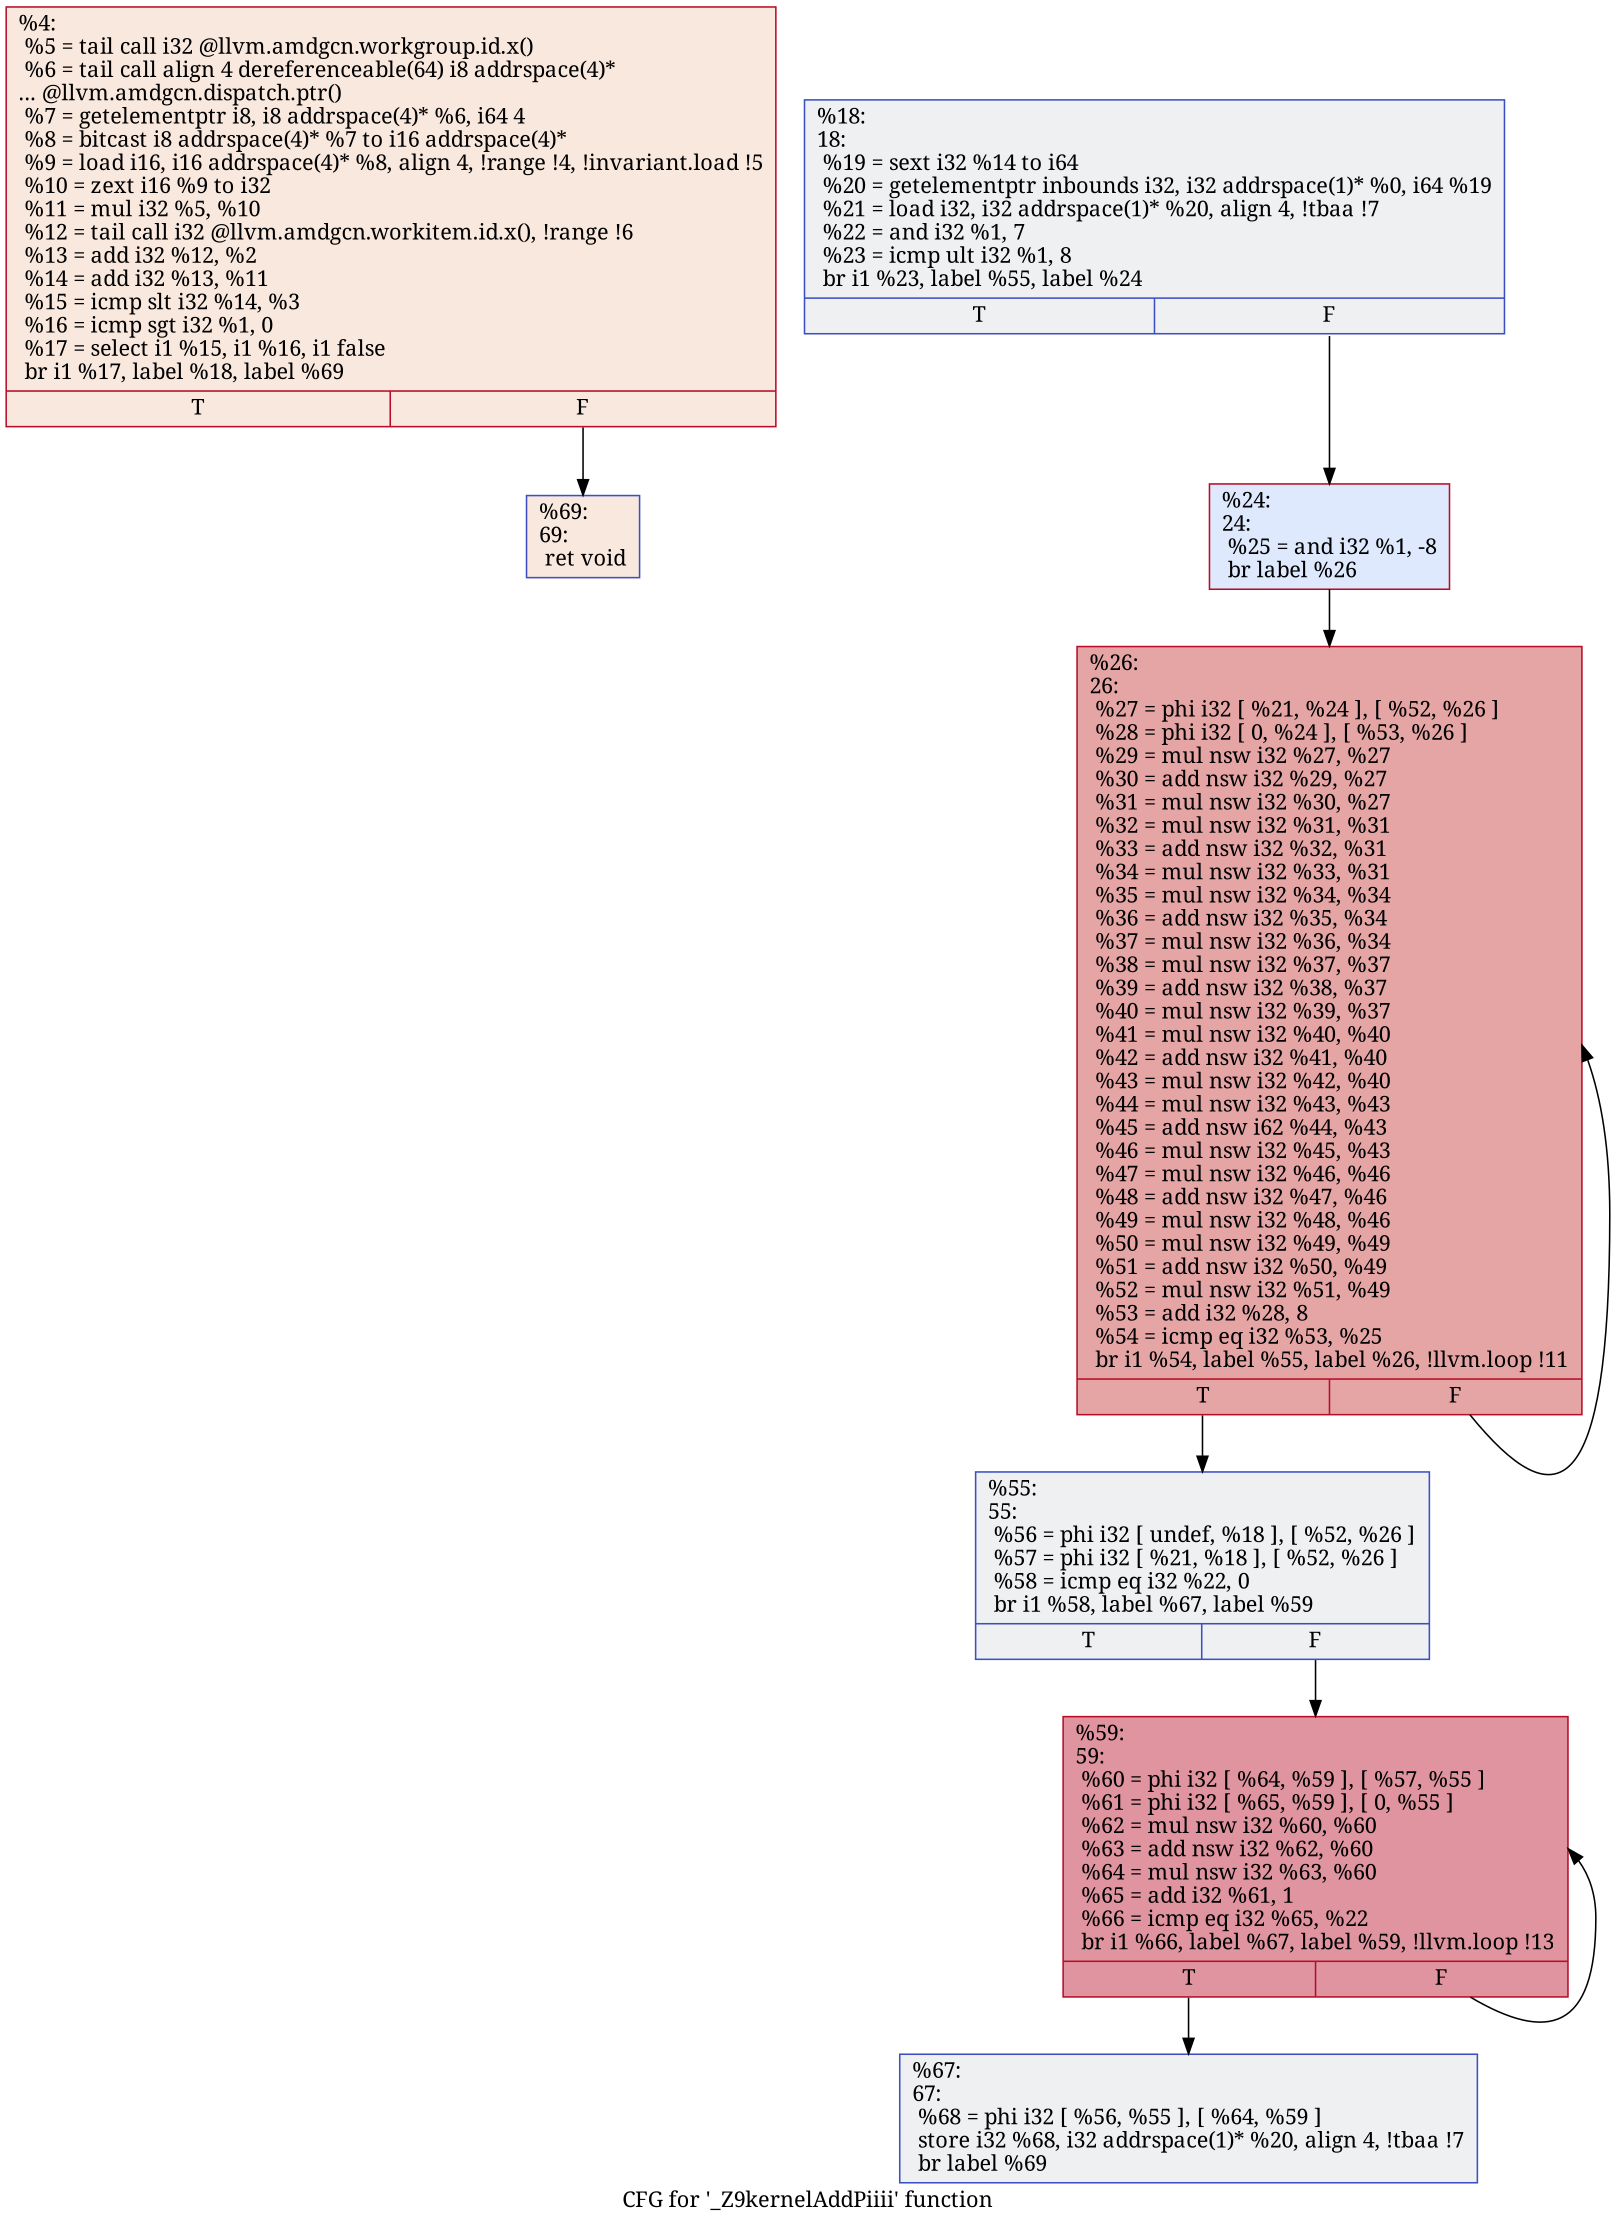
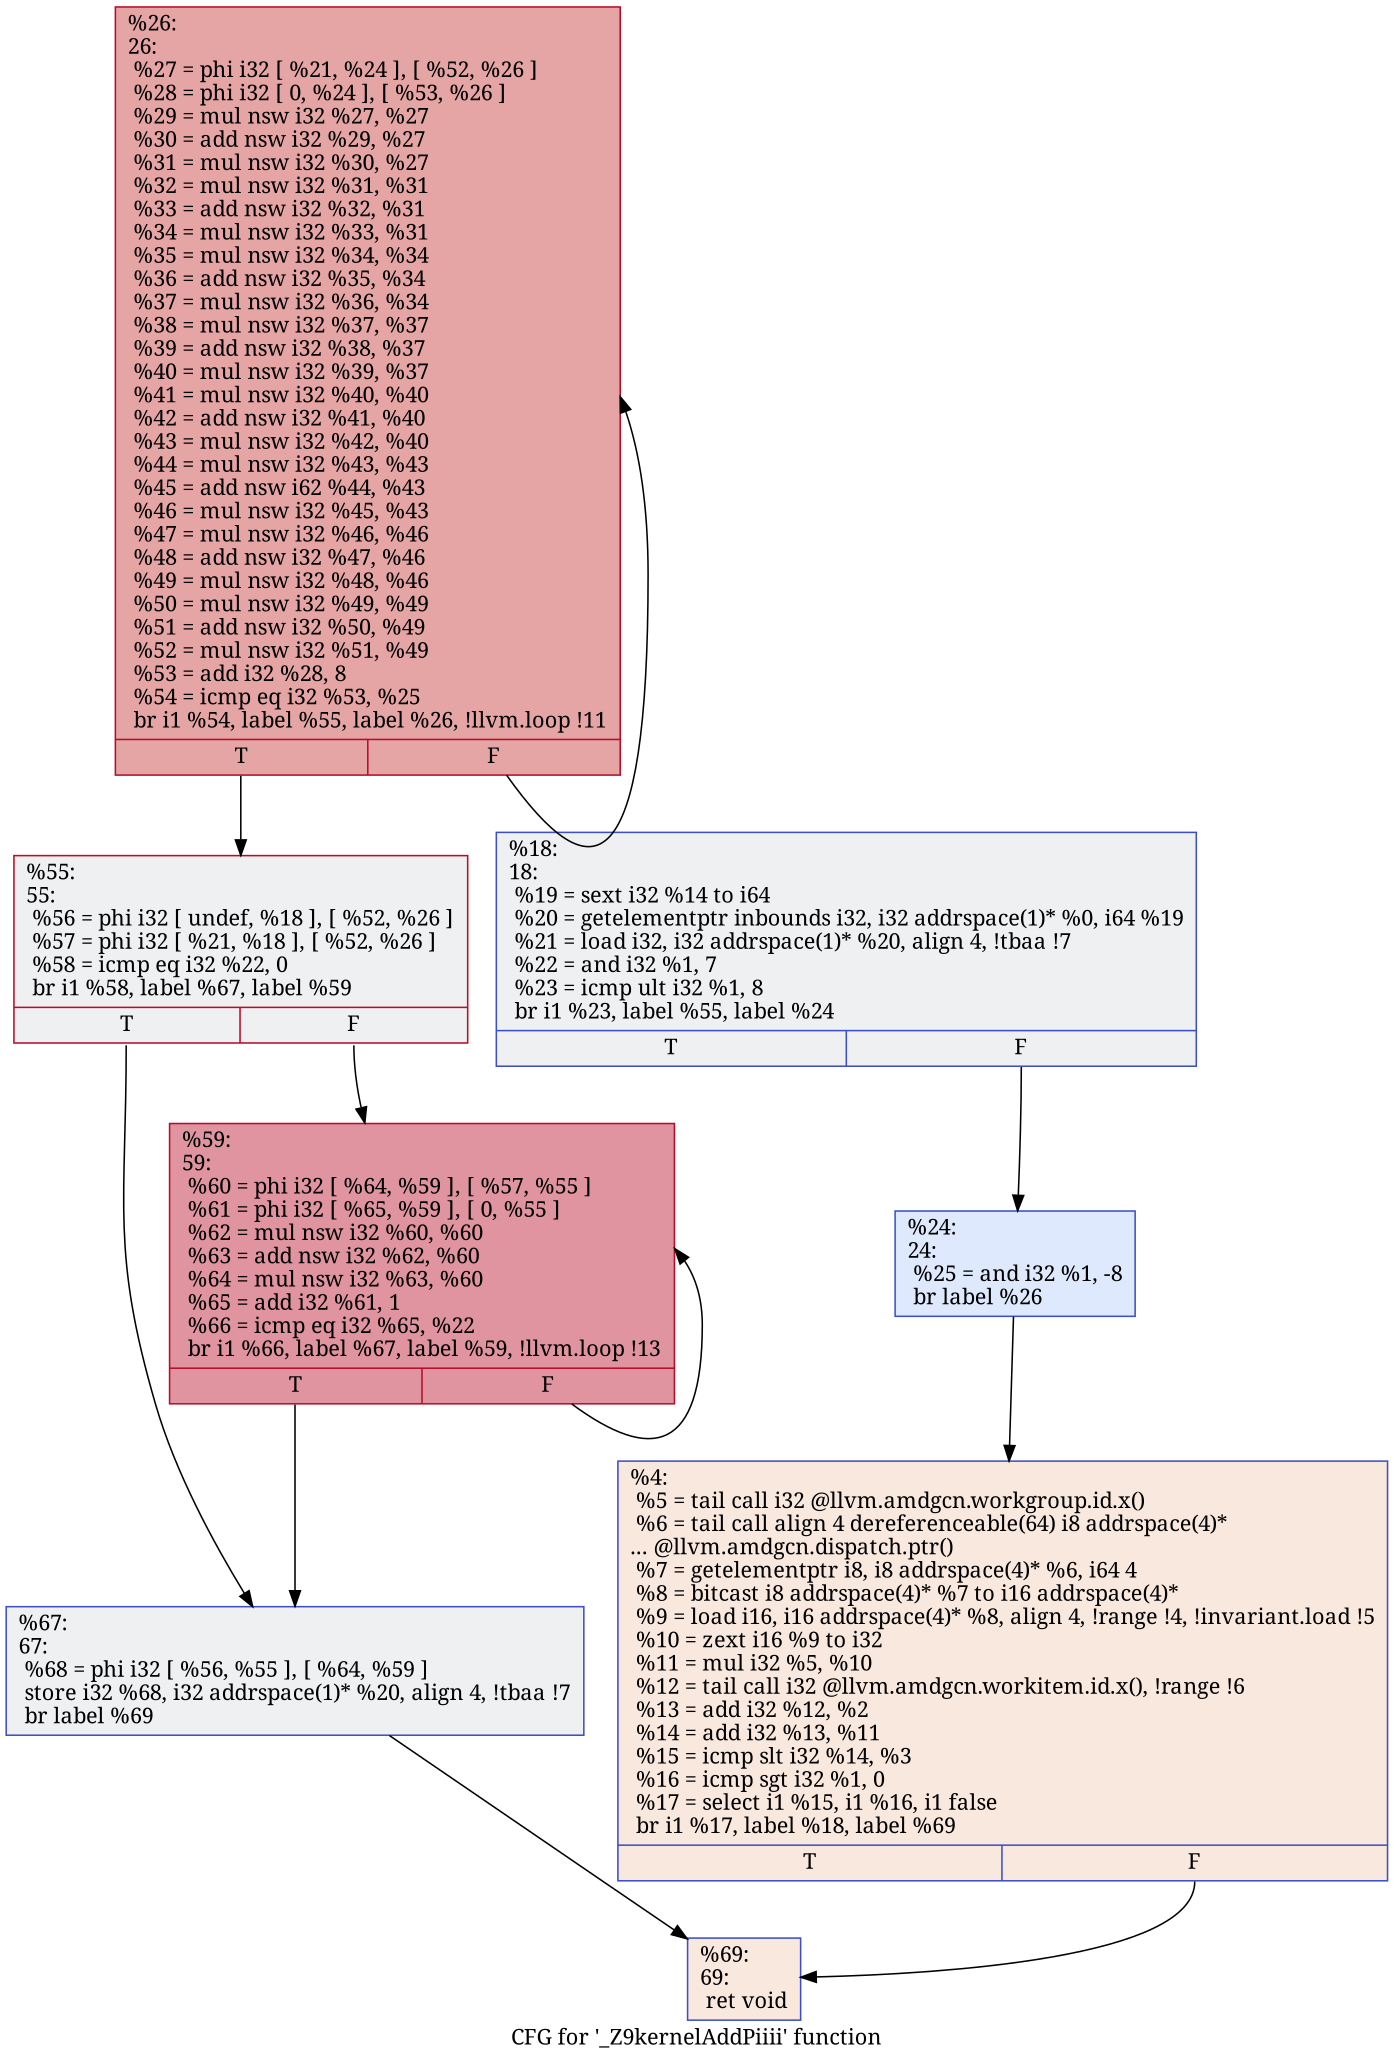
  digraph {
    fontname="Noto Serif"
    label="CFG for '_Z9kernelAddPiiii' function"
    node [color="#3d50c3ff" fillcolor="#d9dce170" fontname="Noto Serif" shape=record style=filled]
    edge [fontname="Noto Serif" tailport=s1]
-   n1 [color="#b70d28ff" fillcolor="#f2cab570" label="{%4:\l  %5 = tail call i32 @llvm.amdgcn.workgroup.id.x()\l  %6 = tail call align 4 dereferenceable(64) i8 addrspace(4)*\l... @llvm.amdgcn.dispatch.ptr()\l  %7 = getelementptr i8, i8 addrspace(4)* %6, i64 4\l  %8 = bitcast i8 addrspace(4)* %7 to i16 addrspace(4)*\l  %9 = load i16, i16 addrspace(4)* %8, align 4, !range !4, !invariant.load !5\l  %10 = zext i16 %9 to i32\l  %11 = mul i32 %5, %10\l  %12 = tail call i32 @llvm.amdgcn.workitem.id.x(), !range !6\l  %13 = add i32 %12, %2\l  %14 = add i32 %13, %11\l  %15 = icmp slt i32 %14, %3\l  %16 = icmp sgt i32 %1, 0\l  %17 = select i1 %15, i1 %16, i1 false\l  br i1 %17, label %18, label %69\l|{<s0>T|<s1>F}}"]
+   n1 [fillcolor="#f2cab570" label="{%4:\l  %5 = tail call i32 @llvm.amdgcn.workgroup.id.x()\l  %6 = tail call align 4 dereferenceable(64) i8 addrspace(4)*\l... @llvm.amdgcn.dispatch.ptr()\l  %7 = getelementptr i8, i8 addrspace(4)* %6, i64 4\l  %8 = bitcast i8 addrspace(4)* %7 to i16 addrspace(4)*\l  %9 = load i16, i16 addrspace(4)* %8, align 4, !range !4, !invariant.load !5\l  %10 = zext i16 %9 to i32\l  %11 = mul i32 %5, %10\l  %12 = tail call i32 @llvm.amdgcn.workitem.id.x(), !range !6\l  %13 = add i32 %12, %2\l  %14 = add i32 %13, %11\l  %15 = icmp slt i32 %14, %3\l  %16 = icmp sgt i32 %1, 0\l  %17 = select i1 %15, i1 %16, i1 false\l  br i1 %17, label %18, label %69\l|{<s0>T|<s1>F}}"]
    n2 [fillcolor="#f2cab570" label="{%69:\l69:                                               \l  ret void\l}"]
    n3 [label="{%18:\l18:                                               \l  %19 = sext i32 %14 to i64\l  %20 = getelementptr inbounds i32, i32 addrspace(1)* %0, i64 %19\l  %21 = load i32, i32 addrspace(1)* %20, align 4, !tbaa !7\l  %22 = and i32 %1, 7\l  %23 = icmp ult i32 %1, 8\l  br i1 %23, label %55, label %24\l|{<s0>T|<s1>F}}"]
-   n4 [color="#b70d28ff" fillcolor="#b5cdfa70" label="{%24:\l24:                                               \l  %25 = and i32 %1, -8\l  br label %26\l}"]
-   n5 [label="{%55:\l55:                                               \l  %56 = phi i32 [ undef, %18 ], [ %52, %26 ]\l  %57 = phi i32 [ %21, %18 ], [ %52, %26 ]\l  %58 = icmp eq i32 %22, 0\l  br i1 %58, label %67, label %59\l|{<s0>T|<s1>F}}"]
+   n4 [fillcolor="#b5cdfa70" label="{%24:\l24:                                               \l  %25 = and i32 %1, -8\l  br label %26\l}"]
+   n5 [color="#b70d28ff" label="{%55:\l55:                                               \l  %56 = phi i32 [ undef, %18 ], [ %52, %26 ]\l  %57 = phi i32 [ %21, %18 ], [ %52, %26 ]\l  %58 = icmp eq i32 %22, 0\l  br i1 %58, label %67, label %59\l|{<s0>T|<s1>F}}"]
    n6 [label="{%67:\l67:                                               \l  %68 = phi i32 [ %56, %55 ], [ %64, %59 ]\l  store i32 %68, i32 addrspace(1)* %20, align 4, !tbaa !7\l  br label %69\l}"]
    n7 [color="#b70d28ff" fillcolor="#b70d2870" label="{%59:\l59:                                               \l  %60 = phi i32 [ %64, %59 ], [ %57, %55 ]\l  %61 = phi i32 [ %65, %59 ], [ 0, %55 ]\l  %62 = mul nsw i32 %60, %60\l  %63 = add nsw i32 %62, %60\l  %64 = mul nsw i32 %63, %60\l  %65 = add i32 %61, 1\l  %66 = icmp eq i32 %65, %22\l  br i1 %66, label %67, label %59, !llvm.loop !13\l|{<s0>T|<s1>F}}"]
    n8 [color="#b70d28ff" fillcolor="#c5333470" label="{%26:\l26:                                               \l  %27 = phi i32 [ %21, %24 ], [ %52, %26 ]\l  %28 = phi i32 [ 0, %24 ], [ %53, %26 ]\l  %29 = mul nsw i32 %27, %27\l  %30 = add nsw i32 %29, %27\l  %31 = mul nsw i32 %30, %27\l  %32 = mul nsw i32 %31, %31\l  %33 = add nsw i32 %32, %31\l  %34 = mul nsw i32 %33, %31\l  %35 = mul nsw i32 %34, %34\l  %36 = add nsw i32 %35, %34\l  %37 = mul nsw i32 %36, %34\l  %38 = mul nsw i32 %37, %37\l  %39 = add nsw i32 %38, %37\l  %40 = mul nsw i32 %39, %37\l  %41 = mul nsw i32 %40, %40\l  %42 = add nsw i32 %41, %40\l  %43 = mul nsw i32 %42, %40\l  %44 = mul nsw i32 %43, %43\l  %45 = add nsw i62 %44, %43\l  %46 = mul nsw i32 %45, %43\l  %47 = mul nsw i32 %46, %46\l  %48 = add nsw i32 %47, %46\l  %49 = mul nsw i32 %48, %46\l  %50 = mul nsw i32 %49, %49\l  %51 = add nsw i32 %50, %49\l  %52 = mul nsw i32 %51, %49\l  %53 = add i32 %28, 8\l  %54 = icmp eq i32 %53, %25\l  br i1 %54, label %55, label %26, !llvm.loop !11\l|{<s0>T|<s1>F}}"]
    n1 -> n2
    n3 -> n4
-   n4 -> n8 [tailport=s0]
+   n4 -> n1 [tailport=s0]
+   n5 -> n6 [tailport=s0]
    n5 -> n7
+   n6 -> n2 [tailport=s0]
    n7 -> n6 [tailport=s0]
    n7 -> n7
    n8 -> n5 [tailport=s0]
    n8 -> n8
  }
